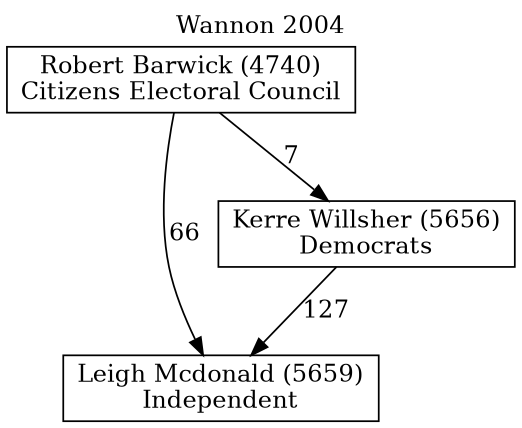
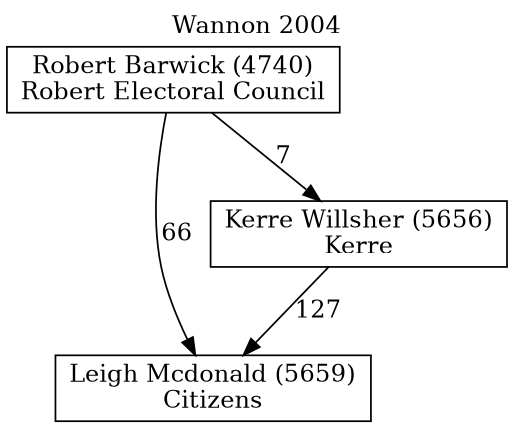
  digraph {
    label="Wannon 2004"
    labelloc=t
    mclimit=10
    node [shape=box]
-   n1 [label="Leigh Mcdonald (5659)\nIndependent"]
-   n2 [label="Kerre Willsher (5656)\nDemocrats"]
-   n3 [label="Robert Barwick (4740)\nCitizens Electoral Council"]
+   n1 [label="Leigh Mcdonald (5659)\nCitizens"]
+   n2 [label="Kerre Willsher (5656)\nKerre"]
+   n3 [label="Robert Barwick (4740)\nRobert Electoral Council"]
    n2 -> n1 [label=127]
    n3 -> n1 [label=66]
    n3 -> n2 [label=7]
  }
